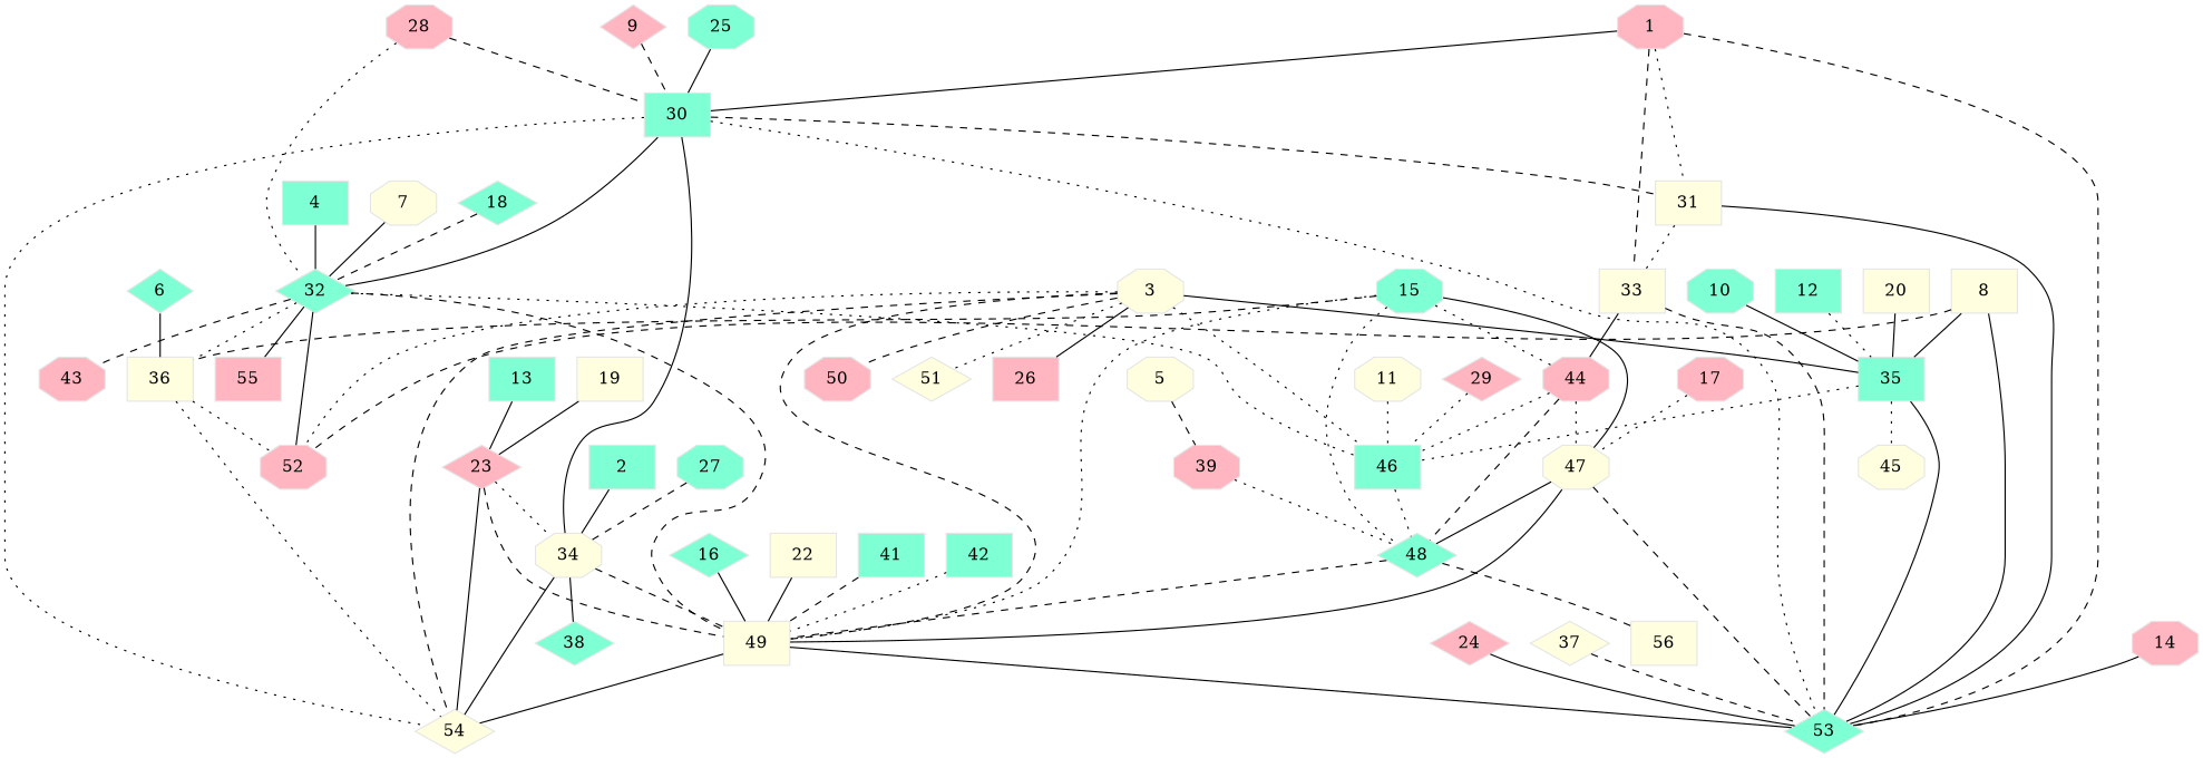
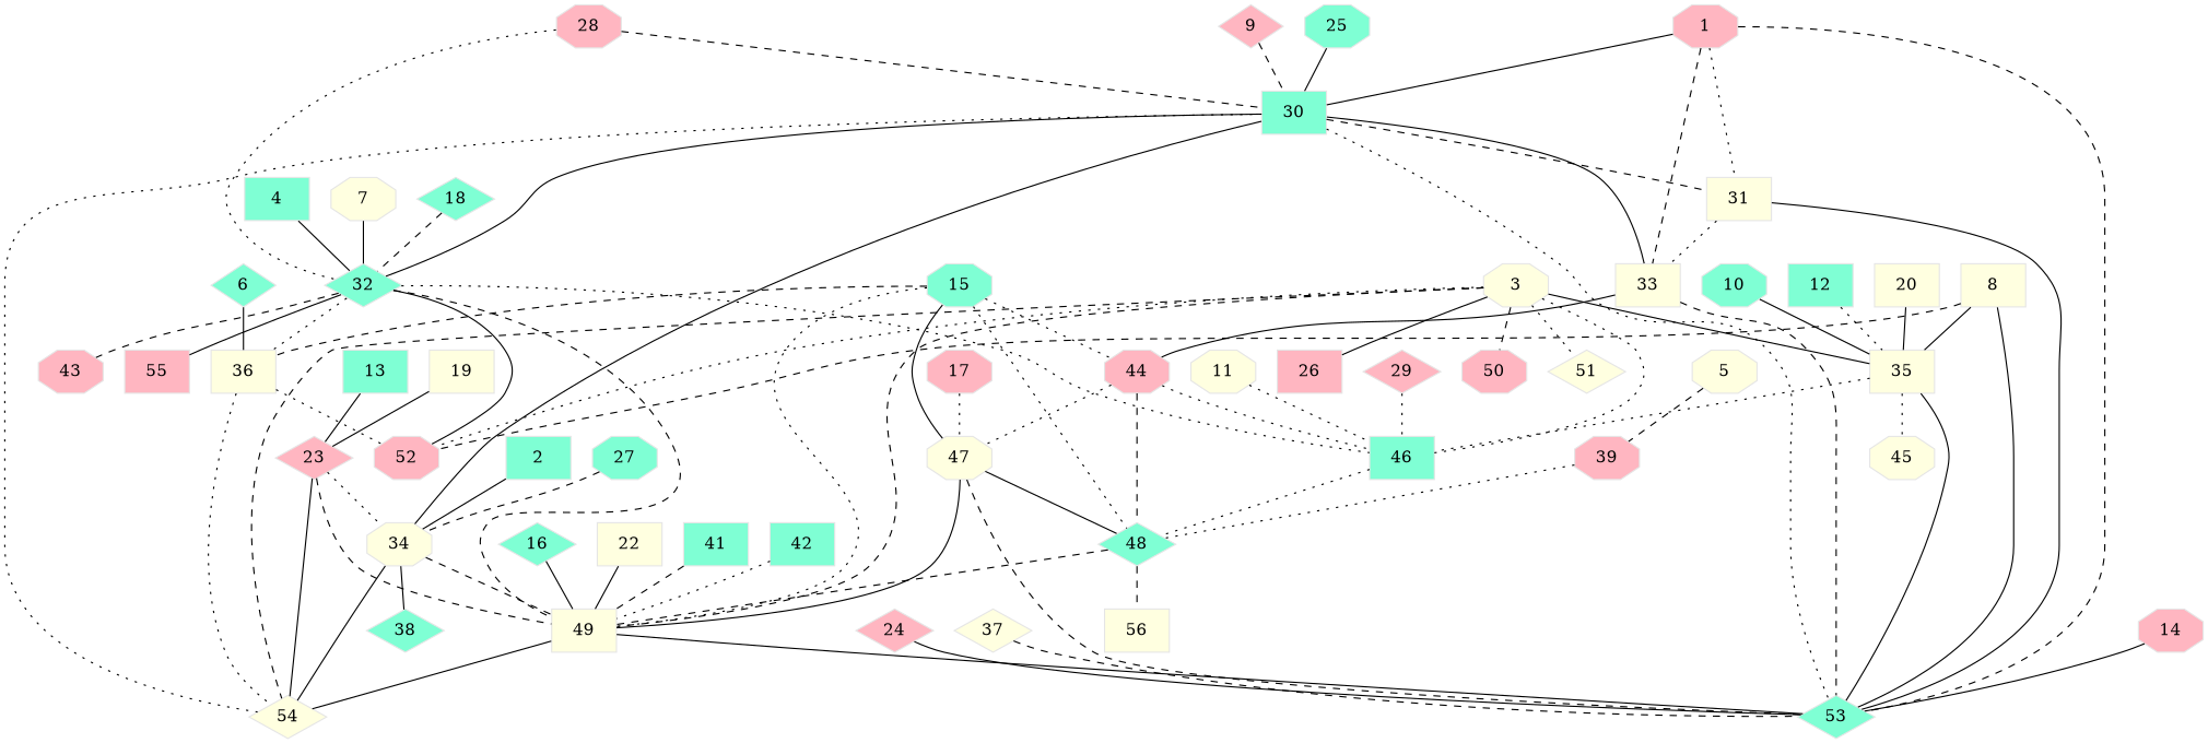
  graph {
    node [color=gray90 fillcolor=lightyellow shape=octagon style=filled]
    edge [style=solid weight=1.0]
    1 [fillcolor=lightpink]
    30 [fillcolor=aquamarine shape=box]
    31 [shape=box]
    33 [shape=box]
    53 [fillcolor=aquamarine shape=diamond]
    34
    54 [shape=diamond]
    32 [fillcolor=aquamarine shape=diamond]
    44 [fillcolor=lightpink]
    2 [fillcolor=aquamarine shape=box]
    49 [shape=box]
    38 [fillcolor=aquamarine shape=diamond]
    26 [fillcolor=lightpink shape=box]
    3
-   35 [fillcolor=aquamarine shape=box]
+   35 [shape=box]
    46 [fillcolor=aquamarine shape=box]
    50 [fillcolor=lightpink]
    51 [shape=diamond]
    52 [fillcolor=lightpink]
    45
    48 [fillcolor=aquamarine shape=diamond]
    4 [fillcolor=aquamarine shape=box]
    36 [shape=box]
    43 [fillcolor=lightpink]
    55 [fillcolor=lightpink shape=box]
    39 [fillcolor=lightpink]
    5
    6 [fillcolor=aquamarine shape=diamond]
    7
    8 [shape=box]
    9 [fillcolor=lightpink shape=diamond]
    10 [fillcolor=aquamarine]
    11
    12 [fillcolor=aquamarine shape=box]
    13 [fillcolor=aquamarine shape=box]
    23 [fillcolor=lightpink shape=diamond]
    14 [fillcolor=lightpink]
    15 [fillcolor=aquamarine]
    47
    56 [shape=box]
    16 [fillcolor=aquamarine shape=diamond]
    17 [fillcolor=lightpink]
    18 [fillcolor=aquamarine shape=diamond]
    19 [shape=box]
    20 [shape=box]
    22 [shape=box]
    24 [fillcolor=lightpink shape=diamond]
    25 [fillcolor=aquamarine]
    27 [fillcolor=aquamarine]
    28 [fillcolor=lightpink]
    29 [fillcolor=lightpink shape=diamond]
    37 [shape=diamond]
    41 [fillcolor=aquamarine shape=box]
    42 [fillcolor=aquamarine shape=box]
    1 -- 30
    1 -- 31 [style=dotted]
    1 -- 33 [style=dashed]
    1 -- 53 [style=dashed]
    30 -- 31 [style=dashed]
+   30 -- 33
    30 -- 53 [style=dotted]
    30 -- 34
    30 -- 54 [style=dotted]
    30 -- 32
    31 -- 33 [style=dotted]
    31 -- 53
    33 -- 53 [style=dashed]
    33 -- 44
    34 -- 54
    34 -- 49 [style=dashed weight=2.0]
    34 -- 38
    32 -- 49 [style=dashed]
    32 -- 46 [style=dotted]
    32 -- 52 [weight=2.0]
    32 -- 36 [style=dotted weight=2.0]
    32 -- 43 [style=dashed]
    32 -- 55
    44 -- 46 [style=dotted]
    44 -- 48 [style=dashed weight=2.0]
    44 -- 47 [style=dotted weight=2.0]
    2 -- 34
    49 -- 53
    49 -- 54 [weight=2.0]
    3 -- 54 [style=dashed]
    3 -- 49 [style=dashed]
    3 -- 26
    3 -- 35 [weight=3.0]
    3 -- 46 [style=dotted weight=3.0]
    3 -- 50 [style=dashed]
    3 -- 51 [style=dotted]
    3 -- 52 [style=dotted]
    35 -- 53
    35 -- 46 [style=dotted]
    35 -- 45 [style=dotted]
    46 -- 48 [style=dotted]
    48 -- 49 [style=dashed]
    48 -- 56 [style=dashed]
    4 -- 32
    36 -- 54 [style=dotted]
    36 -- 52 [style=dotted weight=4.0]
    39 -- 48 [style=dotted]
    5 -- 39 [style=dashed]
    6 -- 36
    7 -- 32
    8 -- 53
    8 -- 35
    8 -- 52 [style=dashed]
    9 -- 30 [style=dashed]
    10 -- 35
    11 -- 46 [style=dotted]
    12 -- 35 [style=dotted]
    13 -- 23
    23 -- 34 [style=dotted]
    23 -- 54
    23 -- 49 [style=dashed weight=2.0]
    14 -- 53
    15 -- 44 [style=dotted weight=2.0]
    15 -- 49 [style=dotted]
    15 -- 48 [style=dotted]
    15 -- 36 [style=dashed]
    15 -- 47
    47 -- 53 [style=dashed]
    47 -- 49
    47 -- 48
    16 -- 49
    17 -- 47 [style=dotted]
    18 -- 32 [style=dashed]
    19 -- 23
    20 -- 35
    22 -- 49
    24 -- 53
    25 -- 30
    27 -- 34 [style=dashed]
    28 -- 30 [style=dashed]
    28 -- 32 [style=dotted]
    29 -- 46 [style=dotted]
    37 -- 53 [style=dashed]
    41 -- 49 [style=dashed]
    42 -- 49 [style=dotted]
  }
